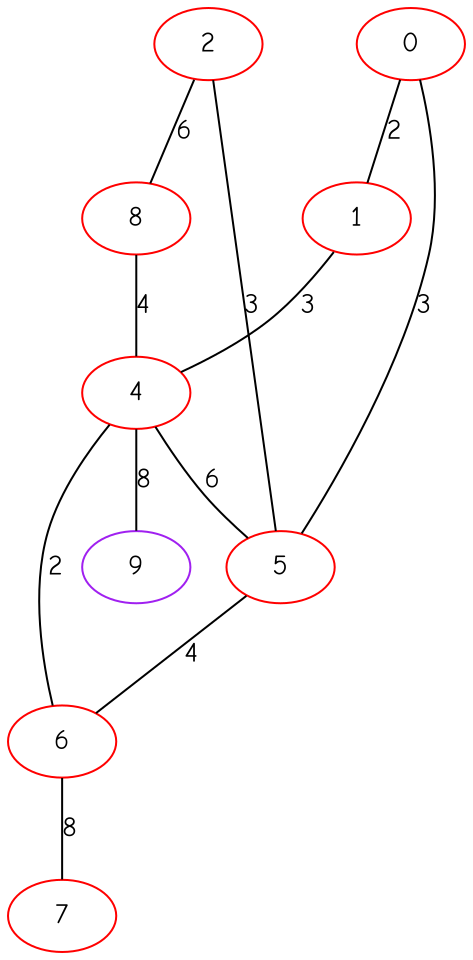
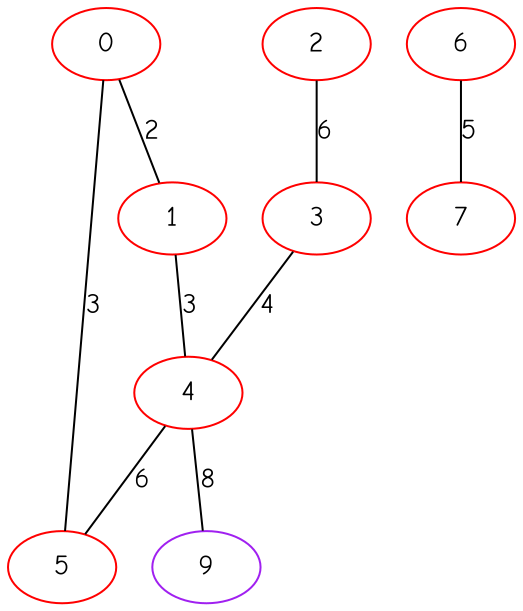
  graph {
    fontname="Comic Neue"
    node [color=red fontname="Comic Neue" weight=1]
    edge [fontname="Comic Neue"]
    0
    1
    5
    4
    2
-   3 [label=8]
+   3
    6
    9 [color=purple weight=4]
    7
    0 -- 1 [label=2]
    0 -- 5 [label=3]
    1 -- 4 [label=3]
-   5 -- 6 [label=4]
    4 -- 5 [label=6]
-   4 -- 6 [label=2]
    4 -- 9 [label=8]
-   2 -- 5 [label=3]
    2 -- 3 [label=6]
    3 -- 4 [label=4]
-   6 -- 7 [label=8]
+   6 -- 7 [label=5]
  }
